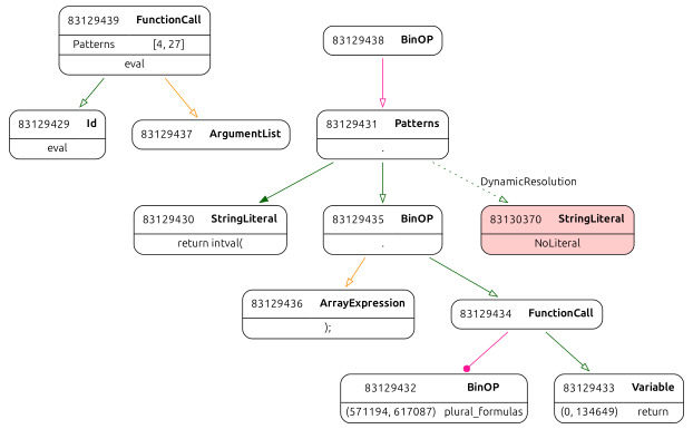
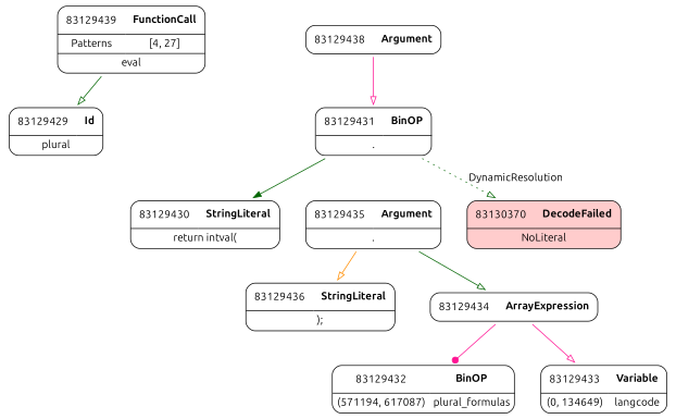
  digraph {
    fontname=Ubuntu
    node [fontname=Ubuntu shape=none]
    edge [arrowhead=onormal color=darkgreen fontname=Ubuntu weight=2]
-   n1 [label=<<TABLE border='1' cellspacing='0' cellpadding='10' style='rounded' ><TR><TD border='0'>83129429</TD><TD border='0'><B>Id</B></TD></TR><HR/><TR><TD border='0' cellpadding='5' colspan='2'>eval</TD></TR></TABLE>>]
+   n1 [label=<<TABLE border='1' cellspacing='0' cellpadding='10' style='rounded' ><TR><TD border='0'>83129429</TD><TD border='0'><B>Id</B></TD></TR><HR/><TR><TD border='0' cellpadding='5' colspan='2'>plural</TD></TR></TABLE>>]
    n2 [label=<<TABLE border='1' cellspacing='0' cellpadding='10' style='rounded' ><TR><TD border='0'>83129430</TD><TD border='0'><B>StringLiteral</B></TD></TR><HR/><TR><TD border='0' cellpadding='5' colspan='2'>return intval(</TD></TR></TABLE>>]
-   n3 [label=<<TABLE border='1' cellspacing='0' cellpadding='10' style='rounded' ><TR><TD border='0'>83129431</TD><TD border='0'><B>Patterns</B></TD></TR><HR/><TR><TD border='0' cellpadding='5' colspan='2'>.</TD></TR></TABLE>>]
-   n4 [label=<<TABLE border='1' cellspacing='0' cellpadding='10' style='rounded' ><TR><TD border='0'>83129435</TD><TD border='0'><B>BinOP</B></TD></TR><HR/><TR><TD border='0' cellpadding='5' colspan='2'>.</TD></TR></TABLE>>]
-   n5 [label=<<TABLE border='1' cellspacing='0' cellpadding='10' style='rounded' bgcolor='#FFCCCC' ><TR><TD border='0'>83130370</TD><TD border='0'><B>StringLiteral</B></TD></TR><HR/><TR><TD border='0' cellpadding='5' colspan='2'>NoLiteral</TD></TR></TABLE>>]
-   n6 [label=<<TABLE border='1' cellspacing='0' cellpadding='10' style='rounded' ><TR><TD border='0'>83129436</TD><TD border='0'><B>ArrayExpression</B></TD></TR><HR/><TR><TD border='0' cellpadding='5' colspan='2'>);</TD></TR></TABLE>>]
-   n7 [label=<<TABLE border='1' cellspacing='0' cellpadding='10' style='rounded' ><TR><TD border='0'>83129434</TD><TD border='0'><B>FunctionCall</B></TD></TR></TABLE>>]
+   n3 [label=<<TABLE border='1' cellspacing='0' cellpadding='10' style='rounded' ><TR><TD border='0'>83129431</TD><TD border='0'><B>BinOP</B></TD></TR><HR/><TR><TD border='0' cellpadding='5' colspan='2'>.</TD></TR></TABLE>>]
+   n4 [label=<<TABLE border='1' cellspacing='0' cellpadding='10' style='rounded' ><TR><TD border='0'>83129435</TD><TD border='0'><B>Argument</B></TD></TR><HR/><TR><TD border='0' cellpadding='5' colspan='2'>.</TD></TR></TABLE>>]
+   n5 [label=<<TABLE border='1' cellspacing='0' cellpadding='10' style='rounded' bgcolor='#FFCCCC' ><TR><TD border='0'>83130370</TD><TD border='0'><B>DecodeFailed</B></TD></TR><HR/><TR><TD border='0' cellpadding='5' colspan='2'>NoLiteral</TD></TR></TABLE>>]
+   n6 [label=<<TABLE border='1' cellspacing='0' cellpadding='10' style='rounded' ><TR><TD border='0'>83129436</TD><TD border='0'><B>StringLiteral</B></TD></TR><HR/><TR><TD border='0' cellpadding='5' colspan='2'>);</TD></TR></TABLE>>]
+   n7 [label=<<TABLE border='1' cellspacing='0' cellpadding='10' style='rounded' ><TR><TD border='0'>83129434</TD><TD border='0'><B>ArrayExpression</B></TD></TR></TABLE>>]
    n8 [label=<<TABLE border='1' cellspacing='0' cellpadding='10' style='rounded' ><TR><TD border='0'>83129432</TD><TD border='0'><B>BinOP</B></TD></TR><HR/><TR><TD border='0' cellpadding='5'>(571194, 617087)</TD><TD border='0' cellpadding='5'>plural_formulas</TD></TR></TABLE>>]
-   n9 [label=<<TABLE border='1' cellspacing='0' cellpadding='10' style='rounded' ><TR><TD border='0'>83129433</TD><TD border='0'><B>Variable</B></TD></TR><HR/><TR><TD border='0' cellpadding='5'>(0, 134649)</TD><TD border='0' cellpadding='5'>return</TD></TR></TABLE>>]
-   n10 [label=<<TABLE border='1' cellspacing='0' cellpadding='10' style='rounded' ><TR><TD border='0'>83129437</TD><TD border='0'><B>ArgumentList</B></TD></TR></TABLE>>]
-   n11 [label=<<TABLE border='1' cellspacing='0' cellpadding='10' style='rounded' ><TR><TD border='0'>83129438</TD><TD border='0'><B>BinOP</B></TD></TR></TABLE>>]
+   n9 [label=<<TABLE border='1' cellspacing='0' cellpadding='10' style='rounded' ><TR><TD border='0'>83129433</TD><TD border='0'><B>Variable</B></TD></TR><HR/><TR><TD border='0' cellpadding='5'>(0, 134649)</TD><TD border='0' cellpadding='5'>langcode</TD></TR></TABLE>>]
+   n11 [label=<<TABLE border='1' cellspacing='0' cellpadding='10' style='rounded' ><TR><TD border='0'>83129438</TD><TD border='0'><B>Argument</B></TD></TR></TABLE>>]
    n12 [label=<<TABLE border='1' cellspacing='0' cellpadding='10' style='rounded' ><TR><TD border='0'>83129439</TD><TD border='0'><B>FunctionCall</B></TD></TR><HR/><TR><TD border='0' cellpadding='5'>Patterns</TD><TD border='0' cellpadding='5'>[4, 27]</TD></TR><HR/><TR><TD border='0' cellpadding='5' colspan='2'>eval</TD></TR></TABLE>>]
    n3 -> n2 [arrowhead=normal]
-   n3 -> n4
    n3 -> n5 [label=DynamicResolution style=dotted weight=""]
    n4 -> n6 [color=darkorange]
    n4 -> n7
    n7 -> n8 [arrowhead=dot color=deeppink]
-   n7 -> n9
+   n7 -> n9 [color=deeppink]
    n11 -> n3 [color=deeppink]
    n12 -> n1
-   n12 -> n10 [color=darkorange]
  }
